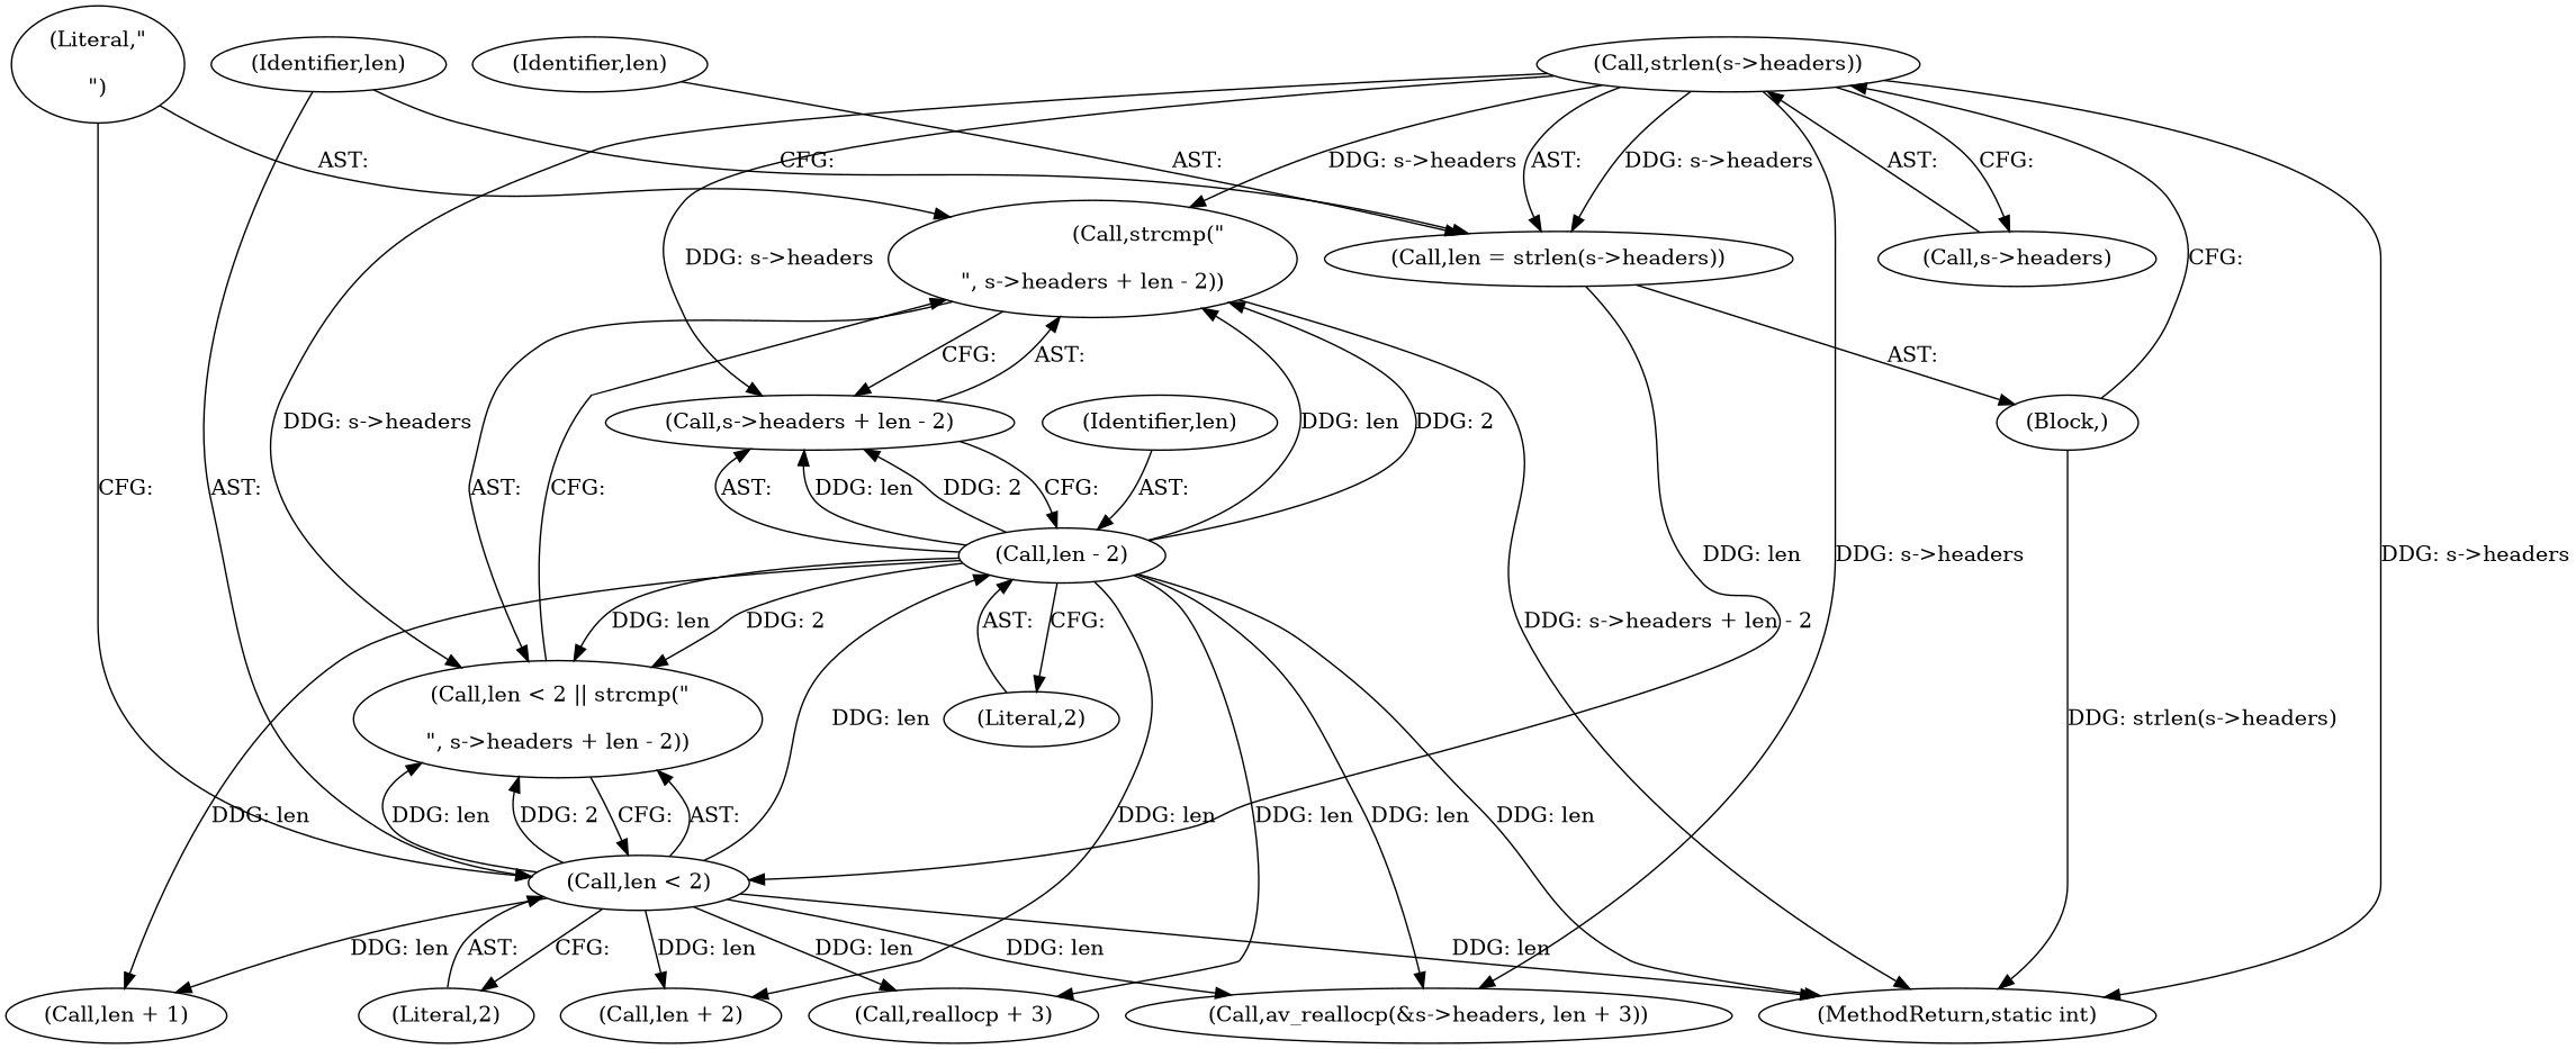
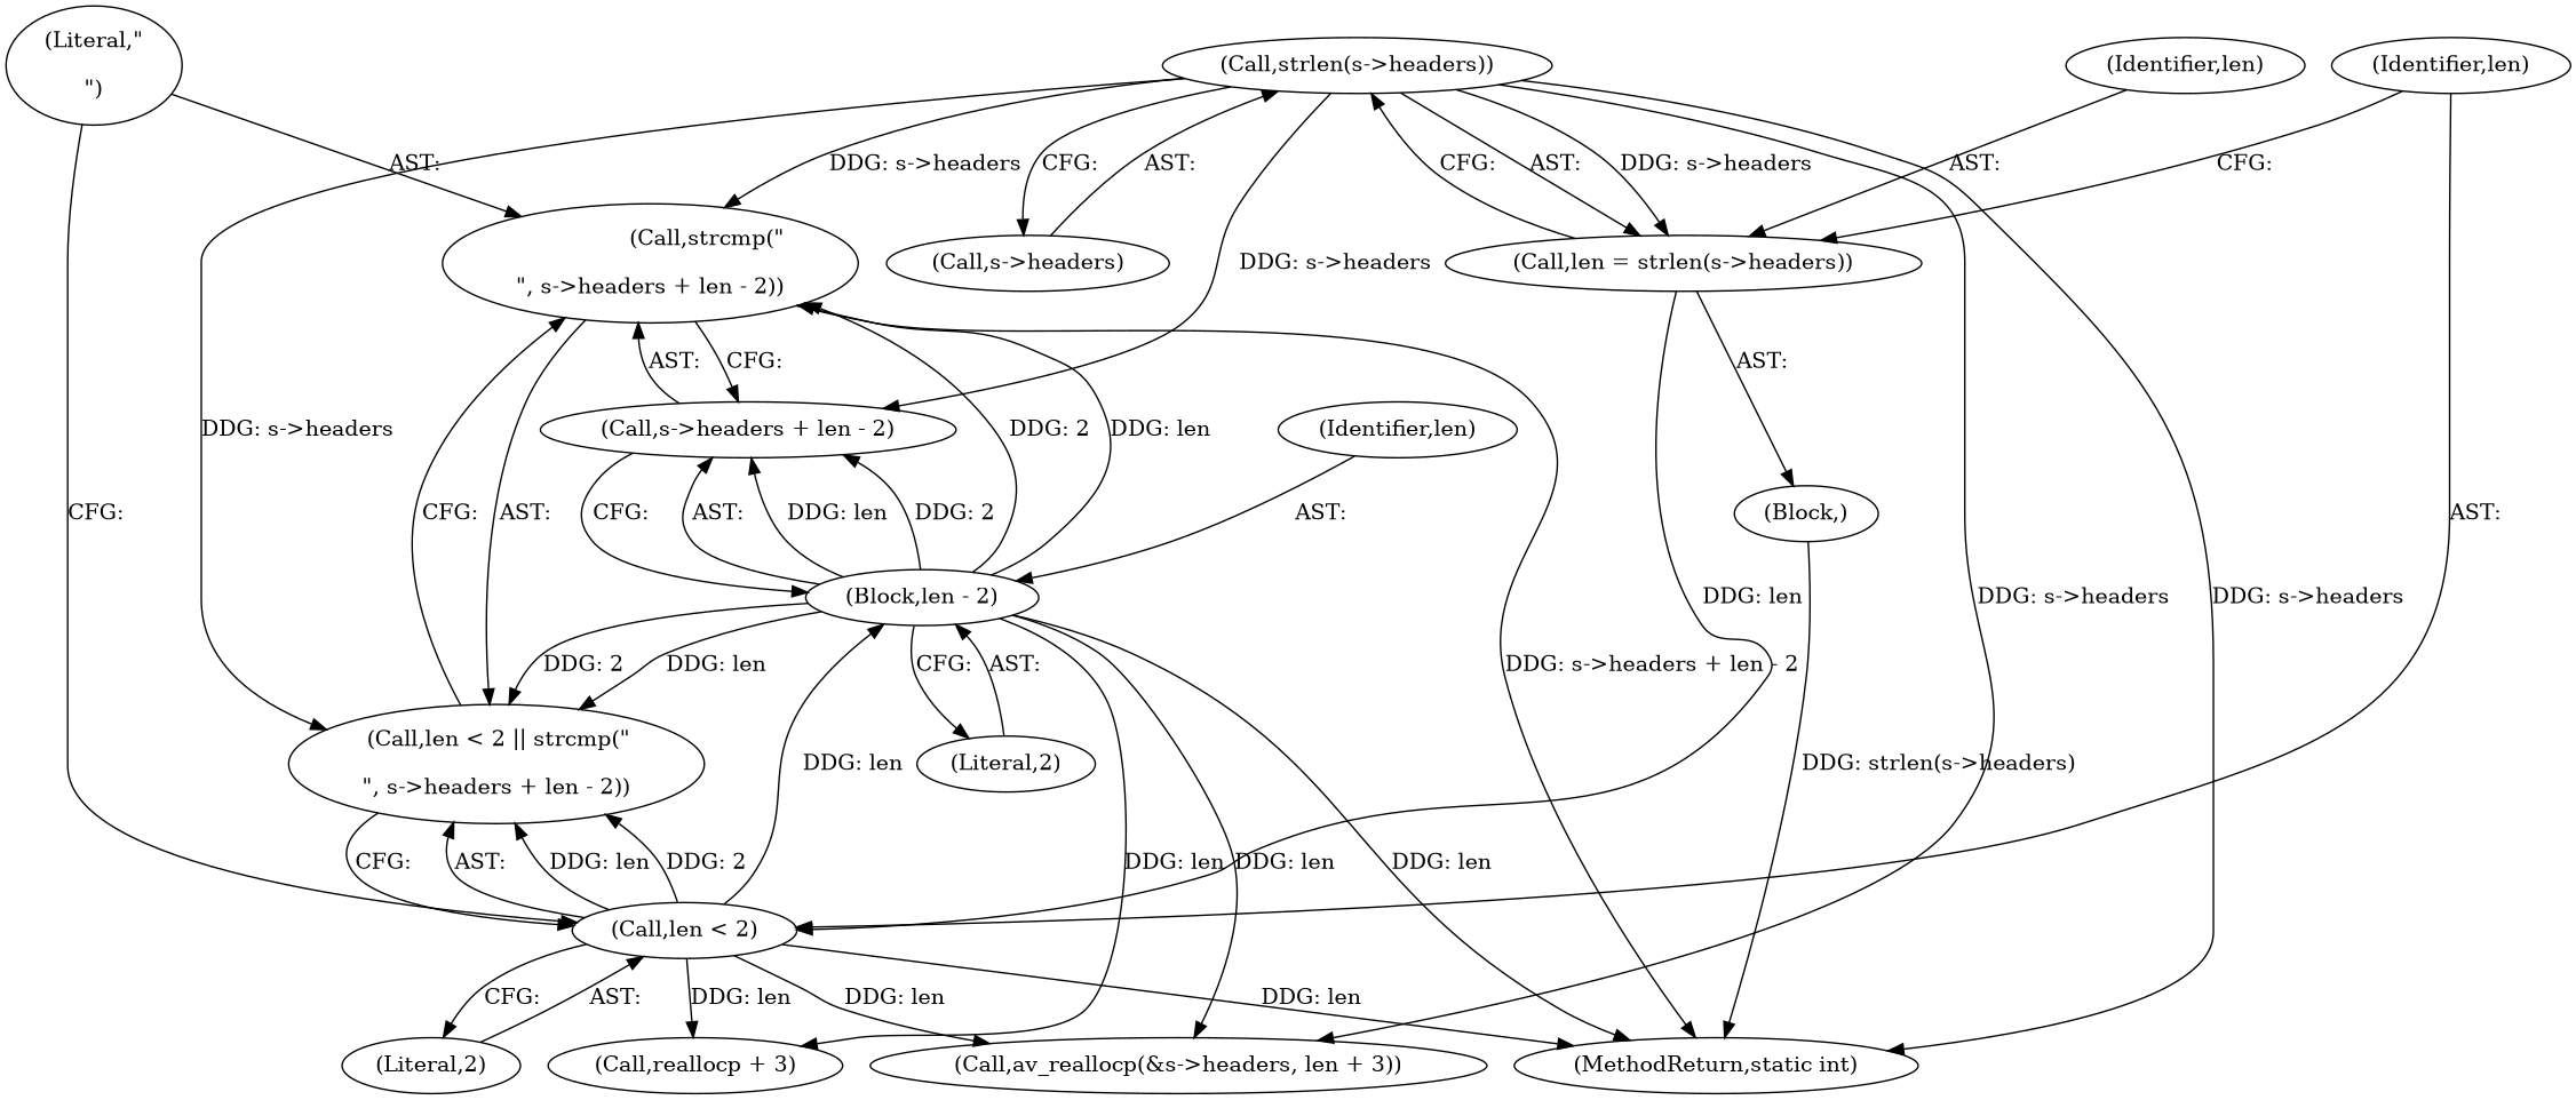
  digraph {
    n1 [label="(Call,strcmp(\"\r\n\", s->headers + len - 2))"]
    n2 [label="(MethodReturn,static int)"]
    n3 [label="(Call,s->headers + len - 2)"]
    n4 [label="(Call,len < 2 || strcmp(\"\r\n\", s->headers + len - 2))"]
-   n5 [label="(Call,len - 2)"]
+   n5 [label="(Block,len - 2)"]
    n6 [label="(Call,len < 2)"]
    n7 [label="(Call,strlen(s->headers))"]
    n8 [label="(Call,len = strlen(s->headers))"]
    n9 [label="(Call,av_reallocp(&s->headers, len + 3))"]
    n10 [label="(Call,s->headers)"]
    n11 [label="(Block,)"]
-   n12 [label="(Call,len + 2)"]
-   n13 [label="(Call,len + 1)"]
    n14 [label="(Literal,2)"]
    n15 [label="(Call,reallocp + 3)"]
    n16 [label="(Literal,2)"]
    n17 [label="(Identifier,len)"]
    n18 [label="(Identifier,len)"]
    n19 [label="(Literal,\"\r\n\")"]
    n20 [label="(Identifier,len)"]
    n1 -> n2 [label="DDG: s->headers + len - 2"]
    n1 -> n3 [label="CFG: "]
    n1 -> n4 [label="AST: "]
    n3 -> n1 [label="AST: "]
    n3 -> n5 [label="CFG: "]
    n4 -> n1 [label="CFG: "]
    n4 -> n6 [label="CFG: "]
    n5 -> n1 [label="DDG: len"]
    n5 -> n1 [label="DDG: 2"]
    n5 -> n2 [label="DDG: len"]
    n5 -> n3 [label="AST: "]
    n5 -> n3 [label="DDG: len"]
    n5 -> n3 [label="DDG: 2"]
    n5 -> n4 [label="DDG: len"]
    n5 -> n4 [label="DDG: 2"]
    n5 -> n9 [label="DDG: len"]
-   n5 -> n12 [label="DDG: len"]
-   n5 -> n13 [label="DDG: len"]
    n5 -> n14 [label="CFG: "]
    n5 -> n15 [label="DDG: len"]
    n6 -> n2 [label="DDG: len"]
    n6 -> n4 [label="AST: "]
    n6 -> n4 [label="DDG: len"]
    n6 -> n4 [label="DDG: 2"]
    n6 -> n5 [label="DDG: len"]
    n6 -> n9 [label="DDG: len"]
-   n6 -> n12 [label="DDG: len"]
-   n6 -> n13 [label="DDG: len"]
    n6 -> n15 [label="DDG: len"]
    n6 -> n16 [label="CFG: "]
    n7 -> n1 [label="DDG: s->headers"]
    n7 -> n2 [label="DDG: s->headers"]
    n7 -> n3 [label="DDG: s->headers"]
    n7 -> n4 [label="DDG: s->headers"]
    n7 -> n8 [label="AST: "]
    n7 -> n8 [label="DDG: s->headers"]
    n7 -> n9 [label="DDG: s->headers"]
    n7 -> n10 [label="CFG: "]
    n8 -> n6 [label="DDG: len"]
-   n11 -> n7 [label="CFG: "]
+   n8 -> n7 [label="CFG: "]
    n8 -> n11 [label="AST: "]
    n10 -> n7 [label="AST: "]
    n11 -> n2 [label="DDG: strlen(s->headers)"]
    n14 -> n5 [label="AST: "]
    n16 -> n6 [label="AST: "]
    n17 -> n6 [label="AST: "]
    n17 -> n8 [label="CFG: "]
    n18 -> n5 [label="AST: "]
    n19 -> n1 [label="AST: "]
    n19 -> n6 [label="CFG: "]
    n20 -> n8 [label="AST: "]
  }
